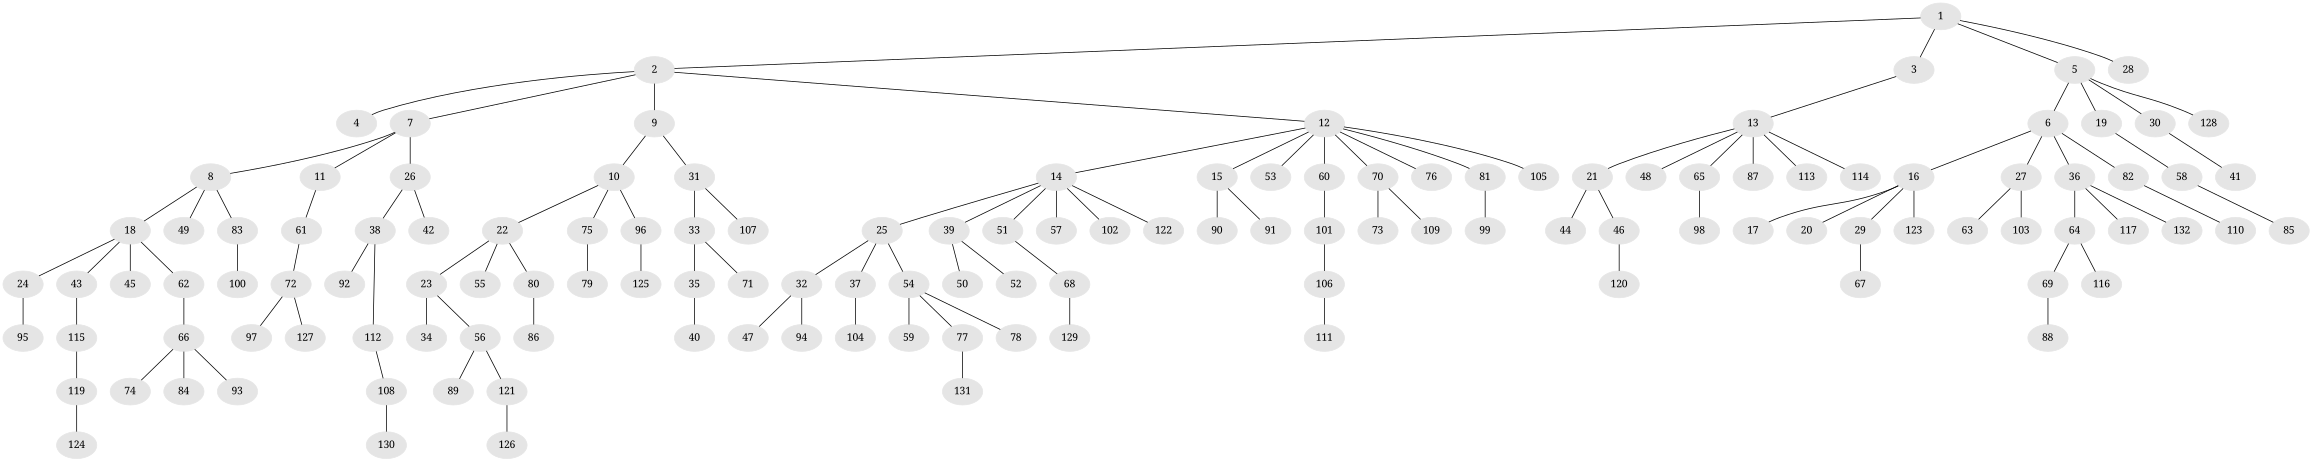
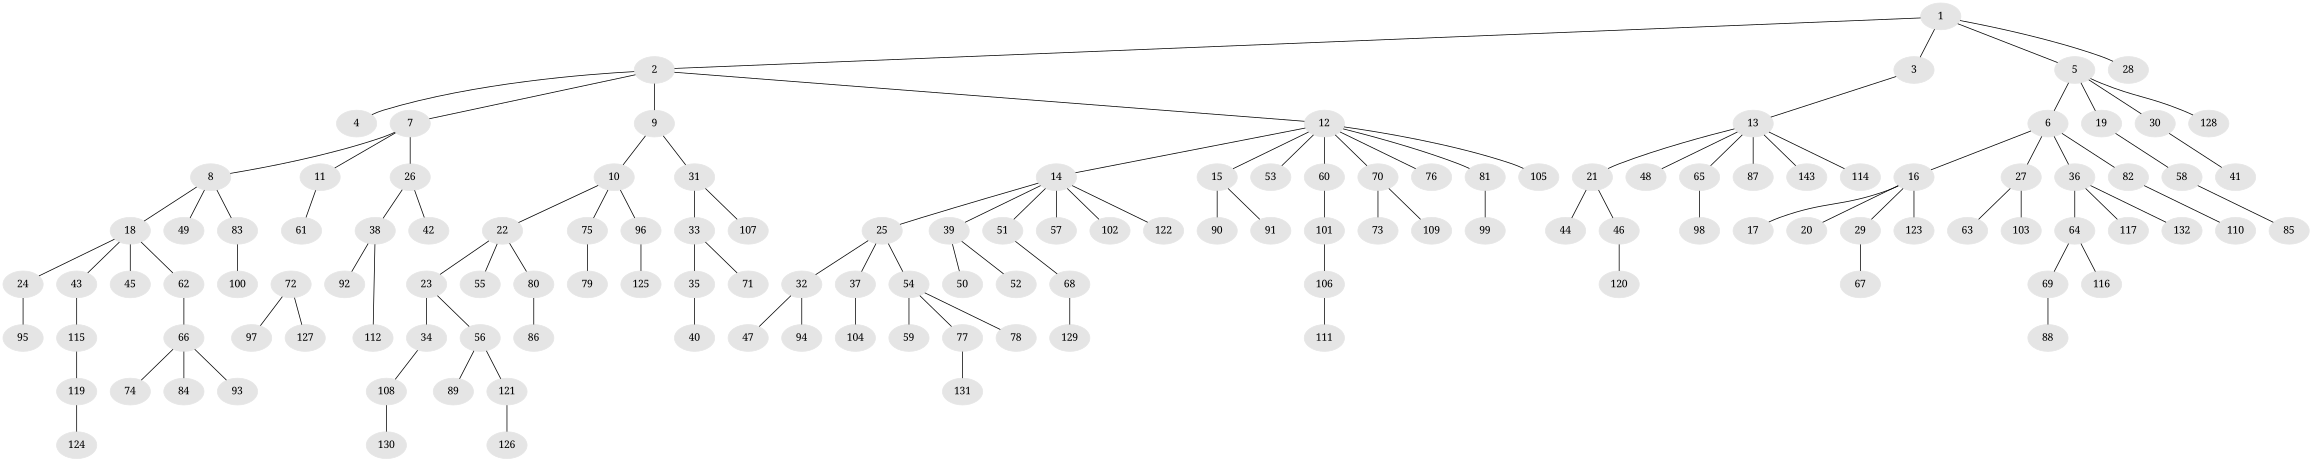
  graph {
    fontname="Noto Serif"
    node [color=gray90 fontname="Noto Serif" style=filled]
    edge [fontname="Noto Serif"]
    1
    2
    3
    5
    28
    4
    7
    9
    12
    13
    6
    19
    30
    128
    8
    11
    26
    10
    31
    14
    15
    53
    60
    70
    76
    81
    105
    21
    48
    65
    87
-   113
+   113 [label=143]
    114
    16
    27
    36
    82
    58
    41
    17
    20
    29
    123
    63
    103
    64
    117
    132
    110
    18
    49
    83
    61
    38
    42
    24
    43
    45
    62
    100
    22
    75
    96
    33
    107
    23
    55
    80
    79
    125
    72
    25
    39
    51
    57
    102
    122
    90
    91
    101
    73
    109
    99
    44
    46
    98
    32
    37
    54
    50
    52
    68
    67
    95
    115
    66
    85
    120
    34
    56
    86
    108
    89
    121
    47
    94
    104
    59
    77
    78
    92
    112
    35
    71
    40
    130
    69
    116
    119
    129
    131
    126
    106
    97
    127
    74
    84
    93
    88
    111
    124
    1 -- 2
    1 -- 3
    1 -- 5
    1 -- 28
    2 -- 4
    2 -- 7
    2 -- 9
    2 -- 12
    3 -- 13
    5 -- 6
    5 -- 19
    5 -- 30
    5 -- 128
    7 -- 8
    7 -- 11
    7 -- 26
    9 -- 10
    9 -- 31
    12 -- 14
    12 -- 15
    12 -- 53
    12 -- 60
    12 -- 70
    12 -- 76
    12 -- 81
    12 -- 105
    13 -- 21
    13 -- 48
    13 -- 65
    13 -- 87
    13 -- 113
    13 -- 114
    6 -- 16
    6 -- 27
    6 -- 36
    6 -- 82
    19 -- 58
    30 -- 41
    8 -- 18
    8 -- 49
    8 -- 83
    11 -- 61
    26 -- 38
    26 -- 42
    10 -- 22
    10 -- 75
    10 -- 96
    31 -- 33
    31 -- 107
    14 -- 25
    14 -- 39
    14 -- 51
    14 -- 57
    14 -- 102
    14 -- 122
    15 -- 90
    15 -- 91
    60 -- 101
    70 -- 73
    70 -- 109
    81 -- 99
    21 -- 44
    21 -- 46
    65 -- 98
    16 -- 17
    16 -- 20
    16 -- 29
    16 -- 123
    27 -- 63
    27 -- 103
    36 -- 64
    36 -- 117
    36 -- 132
    82 -- 110
    58 -- 85
    29 -- 67
    64 -- 69
    64 -- 116
    18 -- 24
    18 -- 43
    18 -- 45
    18 -- 62
    83 -- 100
-   61 -- 72
    38 -- 92
    38 -- 112
    24 -- 95
    43 -- 115
    62 -- 66
    22 -- 23
    22 -- 55
    22 -- 80
    75 -- 79
    96 -- 125
    33 -- 35
    33 -- 71
    23 -- 34
    23 -- 56
    80 -- 86
    72 -- 97
    72 -- 127
    25 -- 32
    25 -- 37
    25 -- 54
    39 -- 50
    39 -- 52
    51 -- 68
    101 -- 106
    46 -- 120
    32 -- 47
    32 -- 94
    37 -- 104
    54 -- 59
    54 -- 77
    54 -- 78
    68 -- 129
    115 -- 119
    66 -- 74
    66 -- 84
    66 -- 93
-   112 -- 108
+   34 -- 108
    56 -- 89
    56 -- 121
    108 -- 130
    121 -- 126
    77 -- 131
    35 -- 40
    69 -- 88
    119 -- 124
    106 -- 111
  }
